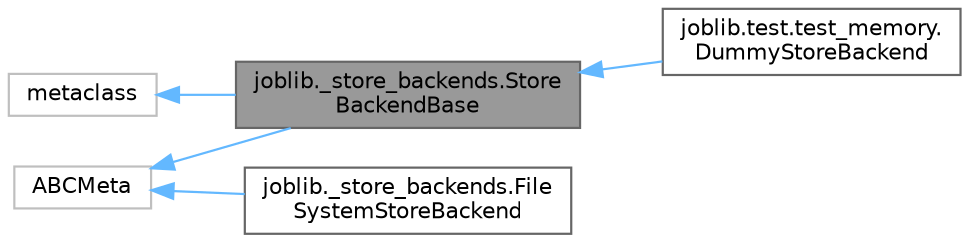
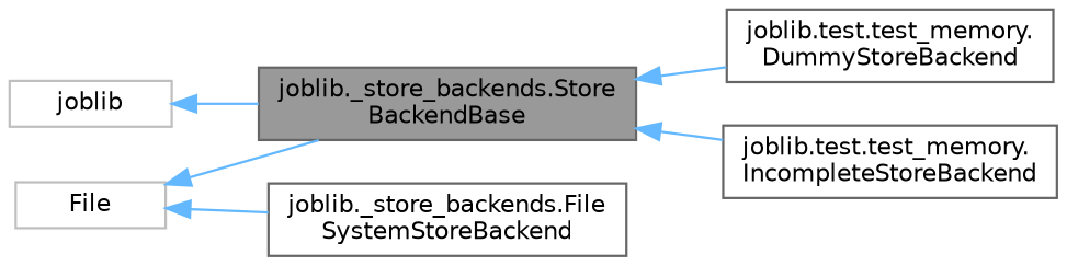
  digraph {
    rankdir=LR
    node [color=gray40 fillcolor=white fontname=Helvetica fontsize=10 shape=box style=filled]
    edge [color=steelblue1 dir=back fontname=Helvetica fontsize=10 labelfontname=Helvetica labelfontsize=10 style=solid]
    n1 [fillcolor=grey60 fontcolor=black height=0.2 label="joblib._store_backends.Store\lBackendBase" width=0.4]
    n2 [height=0.2 label="joblib.test.test_memory.\lDummyStoreBackend" width=0.4]
+   n3 [height=0.2 label="joblib.test.test_memory.\lIncompleteStoreBackend" width=0.4]
    n4 [height=0.2 label="joblib._store_backends.File\lSystemStoreBackend" width=0.4]
-   n5 [color=grey75 height=0.2 label=metaclass width=0.4]
-   n6 [color=grey75 height=0.2 label=ABCMeta width=0.4]
+   n5 [color=grey75 height=0.2 label=joblib width=0.4]
+   n6 [color=grey75 height=0.2 label=File width=0.4]
    n1 -> n2
+   n1 -> n3
    n5 -> n1
    n6 -> n1
    n6 -> n4
  }
